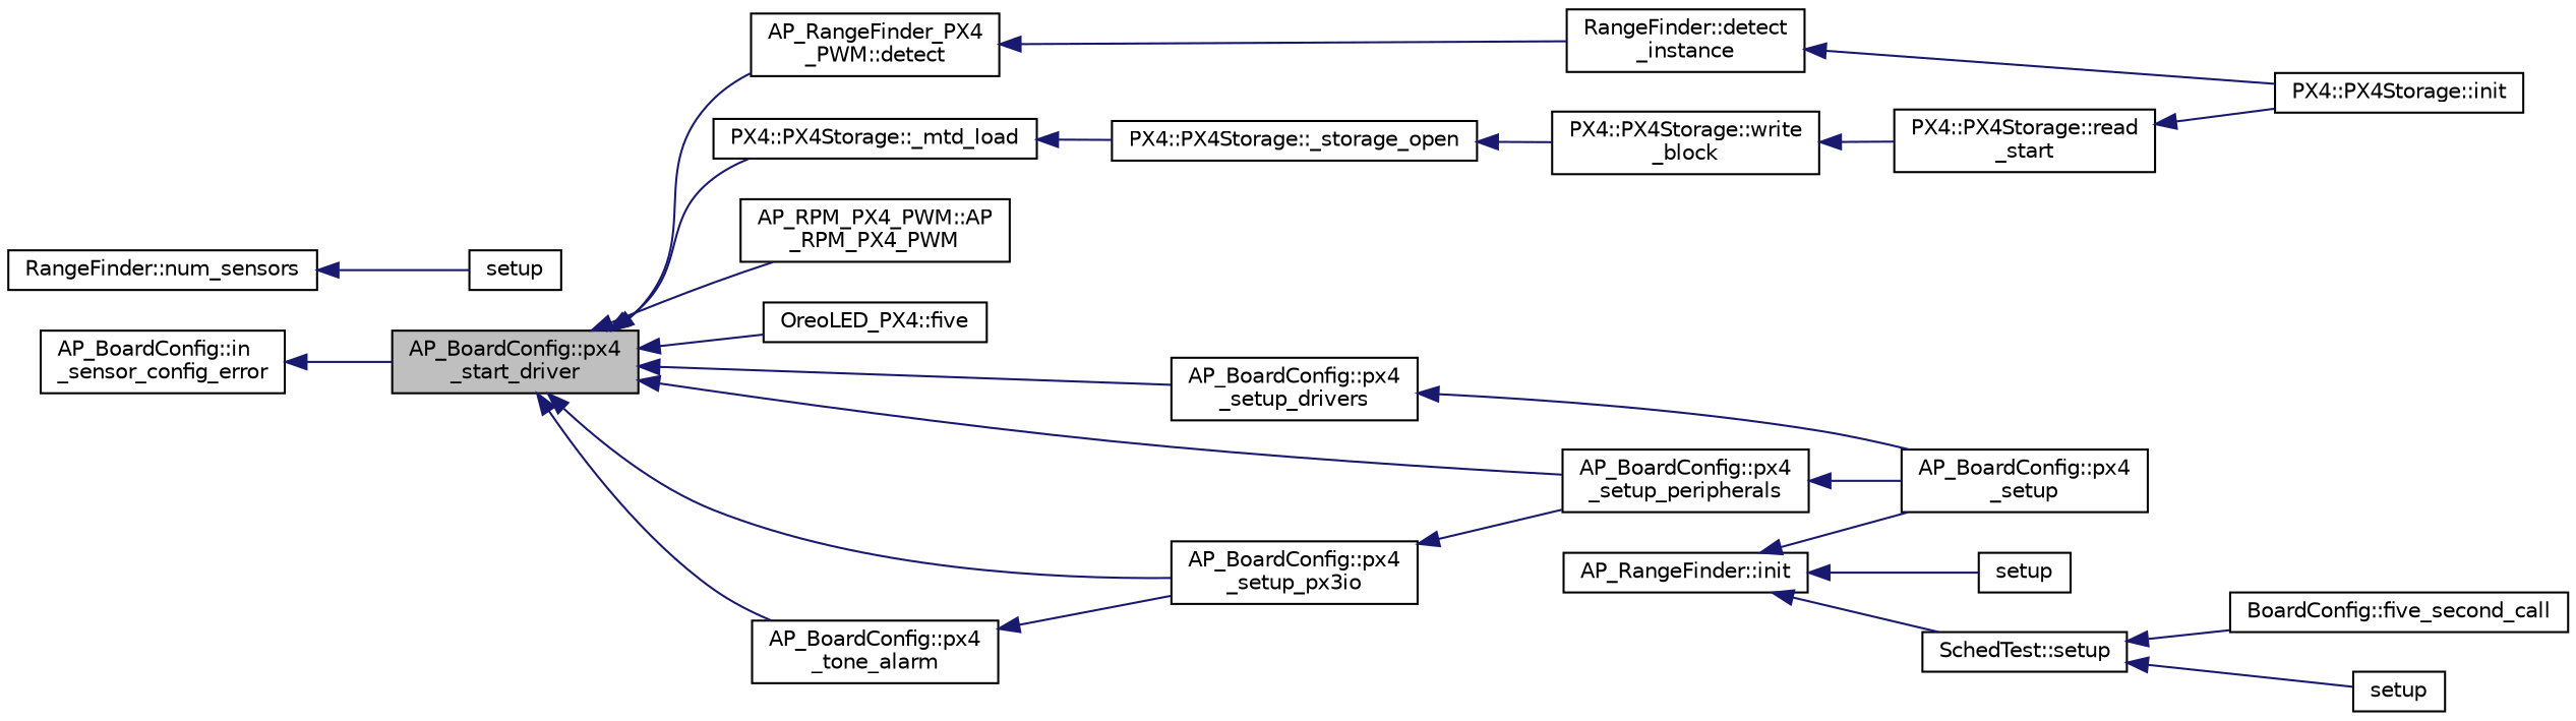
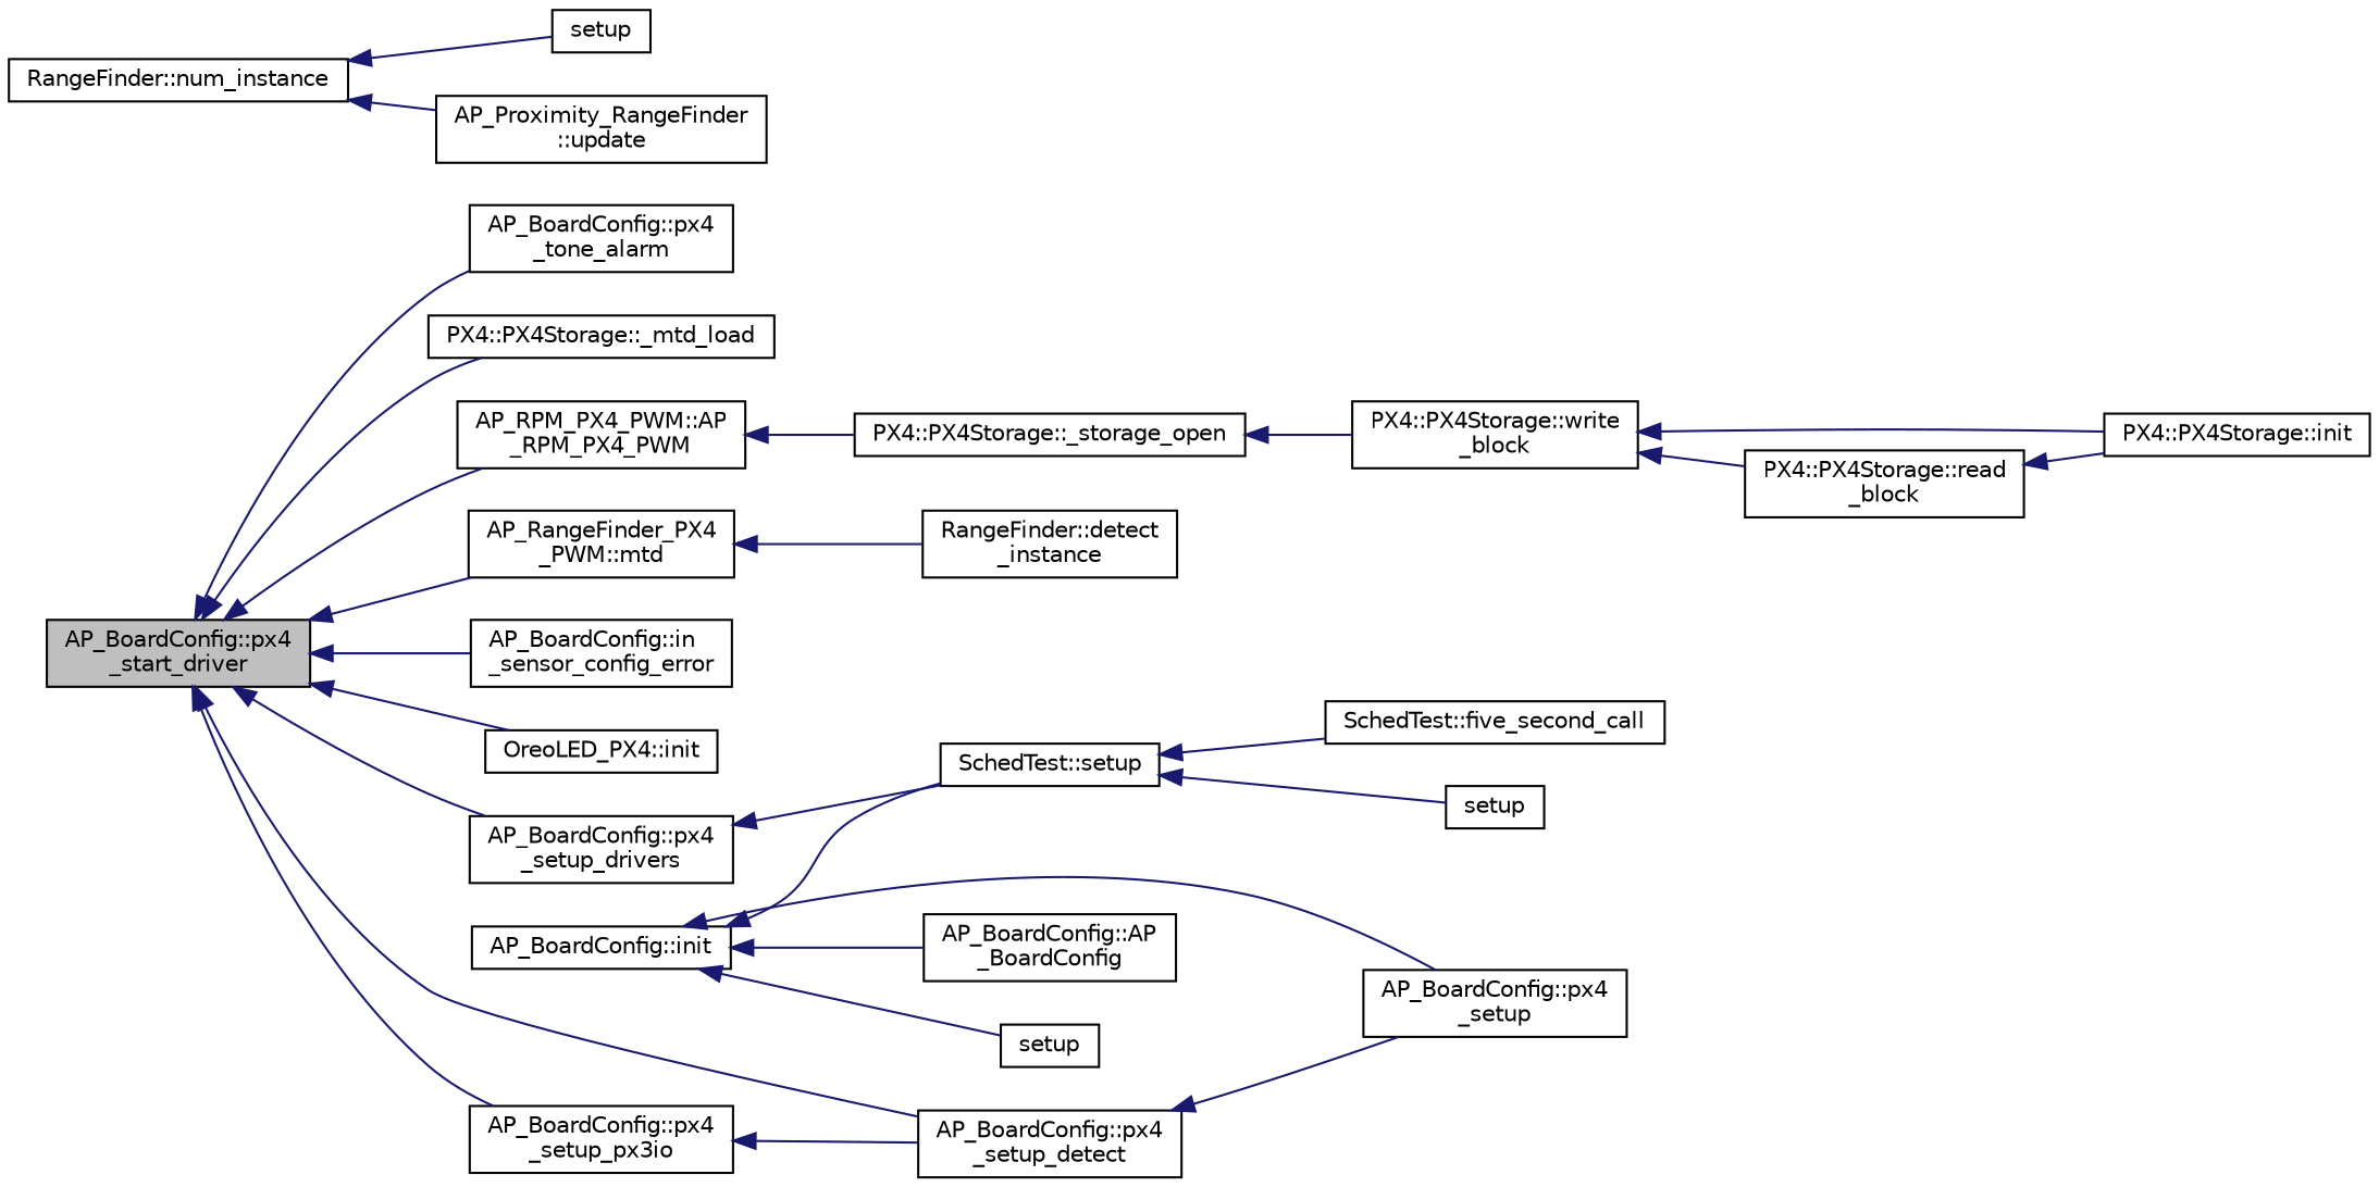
  digraph {
    rankdir=LR
    node [color=black fillcolor=white fontname=Helvetica fontsize=10 shape=record style=filled]
    edge [color=midnightblue dir=back fontname=Helvetica fontsize=10 labelfontname=Helvetica labelfontsize=10 style=solid]
    n1 [fillcolor=grey75 fontcolor=black height=0.2 label="AP_BoardConfig::px4\l_start_driver" width=0.4]
    n2 [height=0.2 label="PX4::PX4Storage::_mtd_load" width=0.4]
    n3 [height=0.2 label="AP_RPM_PX4_PWM::AP\l_RPM_PX4_PWM" width=0.4]
-   n4 [height=0.2 label="AP_RangeFinder_PX4\l_PWM::detect" width=0.4]
+   n4 [height=0.2 label="AP_RangeFinder_PX4\l_PWM::mtd" width=0.4]
    n5 [height=0.2 label="AP_BoardConfig::in\l_sensor_config_error" width=0.4]
-   n6 [height=0.2 label="OreoLED_PX4::five" width=0.4]
+   n6 [height=0.2 label="OreoLED_PX4::init" width=0.4]
    n7 [height=0.2 label="AP_BoardConfig::px4\l_setup_drivers" width=0.4]
-   n8 [height=0.2 label="AP_BoardConfig::px4\l_setup_peripherals" width=0.4]
+   n8 [height=0.2 label="AP_BoardConfig::px4\l_setup_detect" width=0.4]
    n9 [height=0.2 label="AP_BoardConfig::px4\l_setup_px3io" width=0.4]
    n10 [height=0.2 label="AP_BoardConfig::px4\l_tone_alarm" width=0.4]
    n11 [height=0.2 label="PX4::PX4Storage::_storage_open" width=0.4]
    n12 [height=0.2 label="RangeFinder::detect\l_instance" width=0.4]
    n13 [height=0.2 label="AP_BoardConfig::px4\l_setup" width=0.4]
    n14 [height=0.2 label="PX4::PX4Storage::write\l_block" width=0.4]
-   n15 [height=0.2 label="PX4::PX4Storage::read\l_start" width=0.4]
+   n15 [height=0.2 label="PX4::PX4Storage::read\l_block" width=0.4]
    n16 [height=0.2 label="PX4::PX4Storage::init" width=0.4]
    n17 [height=0.2 label=setup width=0.4]
-   n18 [height=0.2 label="RangeFinder::num_sensors" width=0.4]
-   n20 [height=0.2 label="AP_RangeFinder::init" width=0.4]
+   n18 [height=0.2 label="RangeFinder::num_instance" width=0.4]
+   n19 [height=0.2 label="AP_Proximity_RangeFinder\l::update" width=0.4]
+   n20 [height=0.2 label="AP_BoardConfig::init" width=0.4]
+   n21 [height=0.2 label="AP_BoardConfig::AP\l_BoardConfig" width=0.4]
    n22 [height=0.2 label=setup width=0.4]
    n23 [height=0.2 label="SchedTest::setup" width=0.4]
-   n24 [height=0.2 label="BoardConfig::five_second_call" width=0.4]
+   n24 [height=0.2 label="SchedTest::five_second_call" width=0.4]
    n25 [height=0.2 label=setup width=0.4]
    n1 -> n2
    n1 -> n3
    n1 -> n4
-   n5 -> n1
+   n1 -> n5
    n1 -> n6
    n1 -> n7
    n1 -> n8
    n1 -> n9
    n1 -> n10
-   n2 -> n11
+   n3 -> n11
    n4 -> n12
-   n7 -> n13
+   n7 -> n23
    n8 -> n13
    n9 -> n8
-   n10 -> n9
    n11 -> n14
    n14 -> n15
-   n12 -> n16
+   n14 -> n16
    n15 -> n16
    n18 -> n17
+   n18 -> n19
    n20 -> n13
+   n20 -> n21
    n20 -> n22
    n20 -> n23
    n23 -> n24
    n23 -> n25
  }
